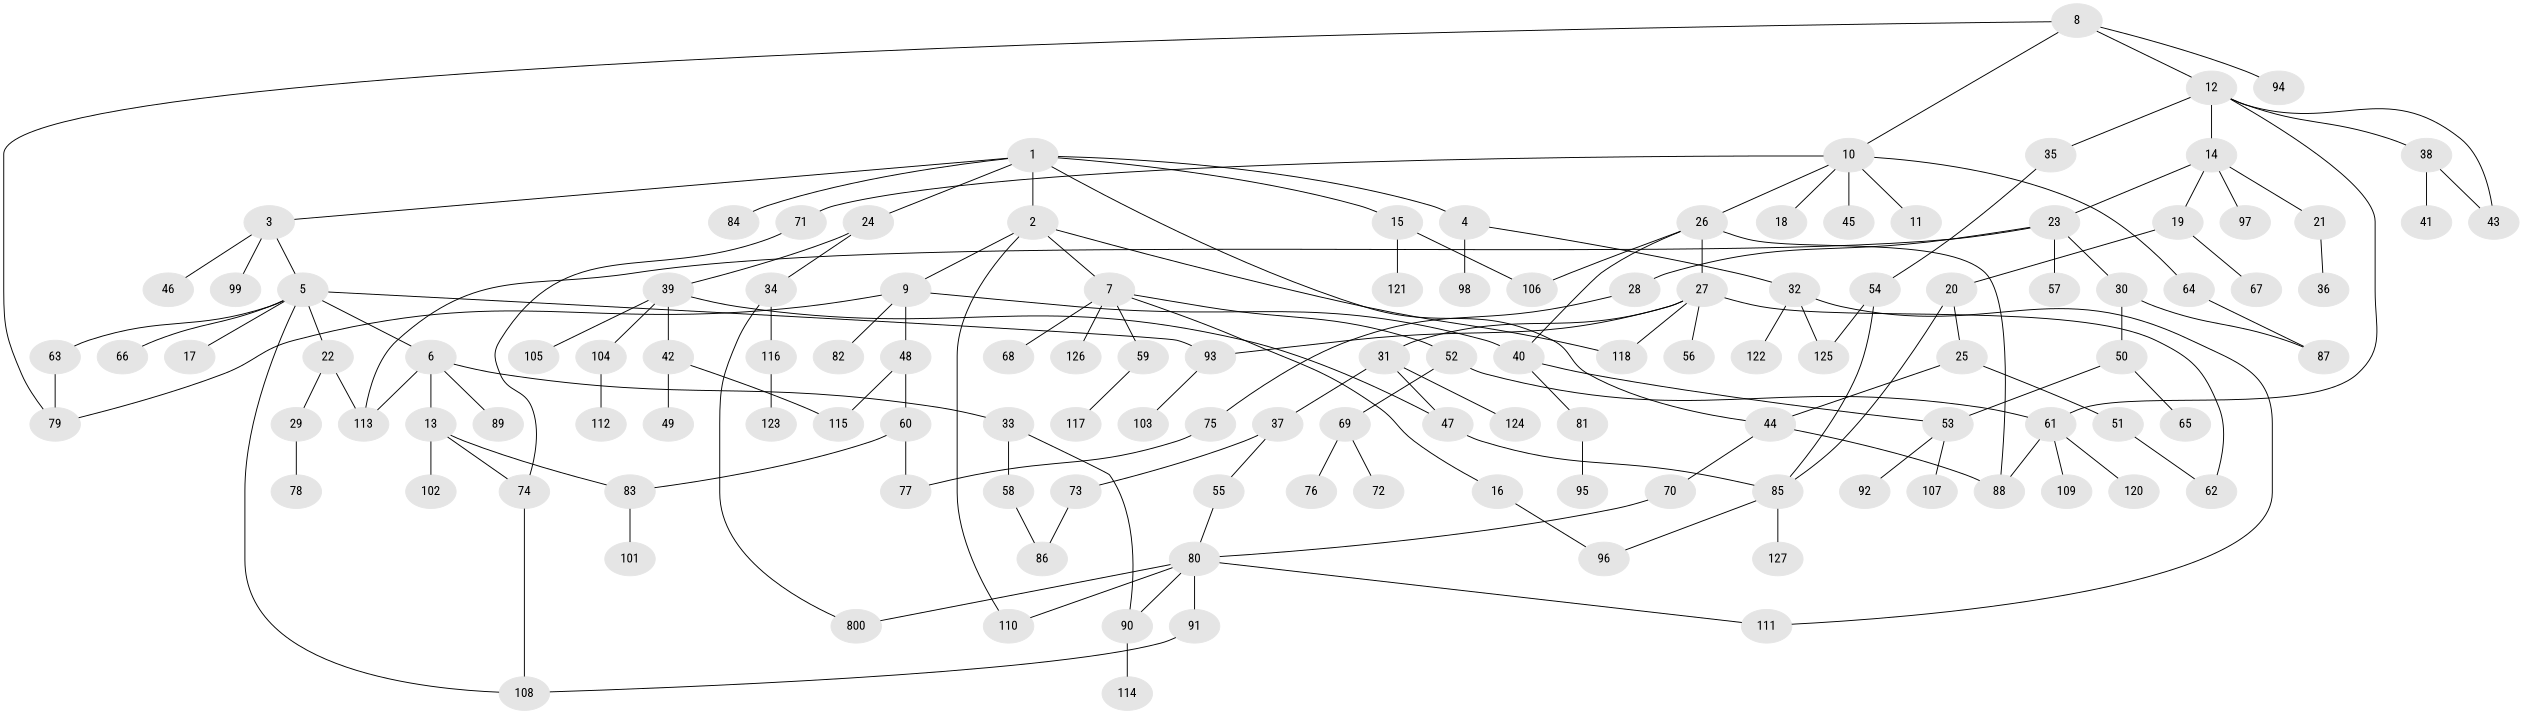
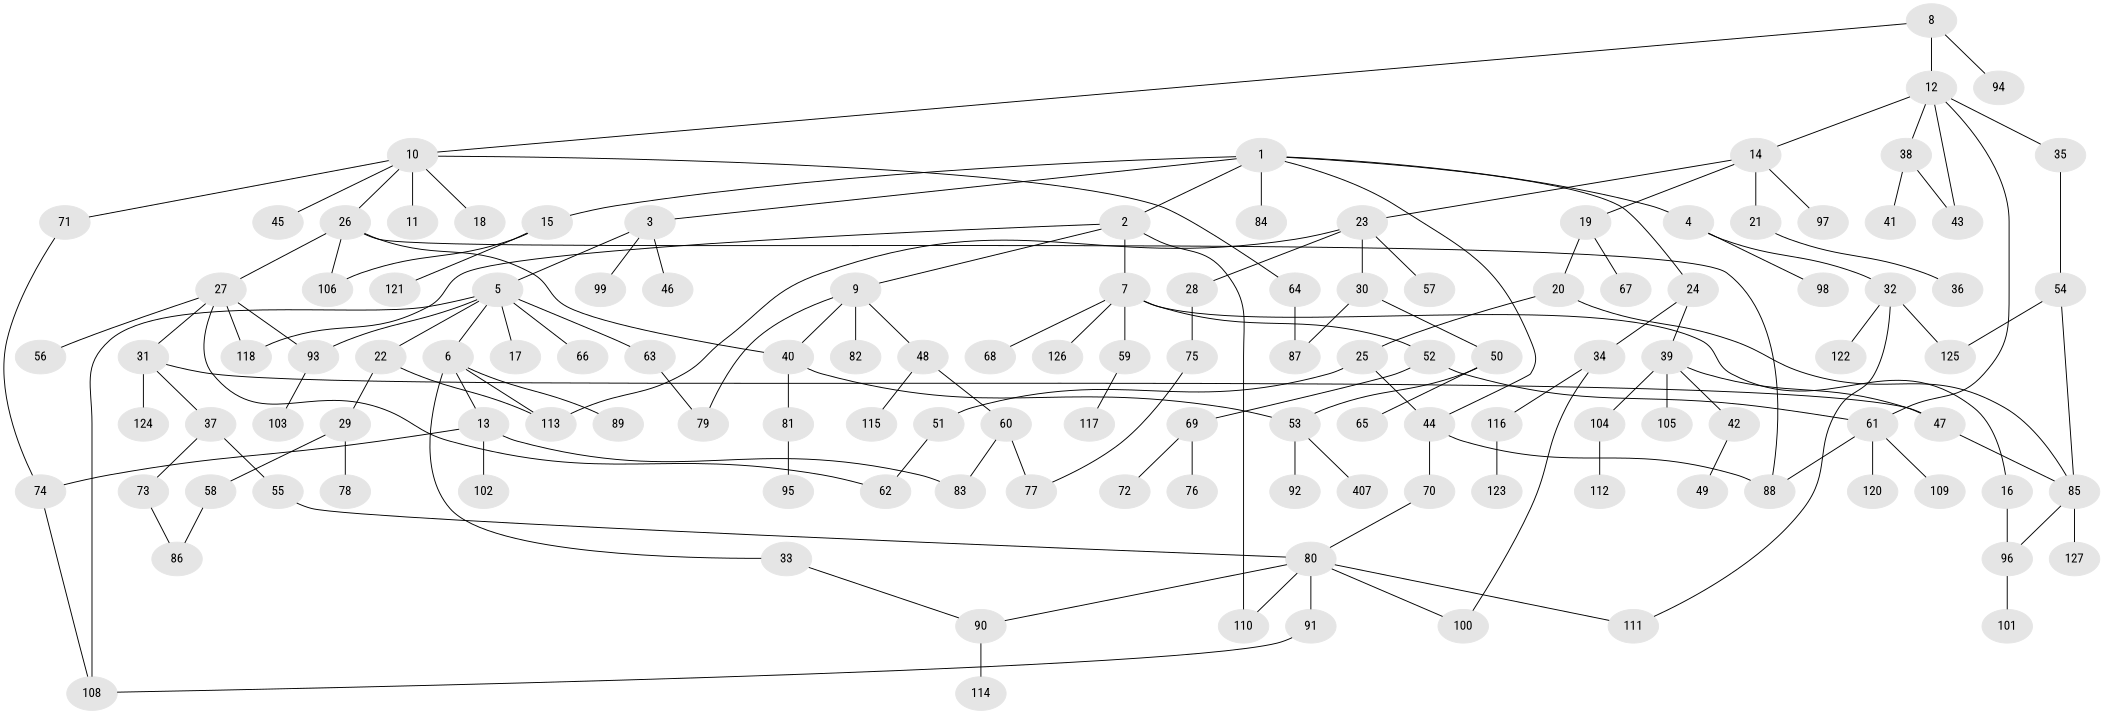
  graph {
    fontname="Roboto Condensed"
    node [color=gray90 fontname="Roboto Condensed" style=filled]
    edge [fontname="Roboto Condensed"]
    1
    2
    3
    4
    15
    24
    44
    84
    7
    9
    110
    118
    5
    46
    99
    32
    98
    106
    121
    34
    39
    88
    70
    16
    52
    59
    68
    126
    79
    40
    48
    82
    6
    17
    22
    63
    66
    93
    108
    8
    10
    12
    94
    111
    122
    125
    13
    33
    89
    113
    29
    103
    74
    83
    102
    58
    90
    96
    61
    69
    117
    11
    18
    26
    45
    64
    71
    14
    35
    38
    43
    53
    81
    115
    60
    27
    87
    19
    21
    23
    97
    54
    41
    109
    120
    20
    67
    36
    28
    30
    57
    101
    25
    85
    51
    127
    78
    75
    50
-   100 [label=800]
+   100
    116
    47
    42
    104
    105
    62
    31
    56
    37
    124
    77
    65
    55
    73
    86
    114
    123
    80
    49
    112
    92
-   107
+   107 [label=407]
    95
    72
    76
    91
    1 -- 2
    1 -- 3
    1 -- 4
    1 -- 15
    1 -- 24
    1 -- 44
    1 -- 84
    2 -- 7
    2 -- 9
    2 -- 110
    2 -- 118
    3 -- 5
    3 -- 46
    3 -- 99
    4 -- 32
    4 -- 98
    15 -- 106
    15 -- 121
    24 -- 34
    24 -- 39
    44 -- 88
    44 -- 70
    7 -- 16
    7 -- 52
    7 -- 59
    7 -- 68
    7 -- 126
    9 -- 79
    9 -- 40
    9 -- 48
    9 -- 82
    5 -- 6
    5 -- 17
    5 -- 22
    5 -- 63
    5 -- 66
    5 -- 93
    5 -- 108
    32 -- 111
    32 -- 122
    32 -- 125
    34 -- 100
    34 -- 116
    39 -- 47
    39 -- 42
    39 -- 104
    39 -- 105
    70 -- 80
    16 -- 96
    52 -- 61
    52 -- 69
    59 -- 117
    40 -- 53
    40 -- 81
    48 -- 115
    48 -- 60
    6 -- 13
    6 -- 33
    6 -- 89
    6 -- 113
    22 -- 113
    22 -- 29
    63 -- 79
    93 -- 103
-   8 -- 79
    8 -- 10
    8 -- 12
    8 -- 94
    10 -- 11
    10 -- 18
    10 -- 26
    10 -- 45
    10 -- 64
    10 -- 71
    12 -- 61
    12 -- 14
    12 -- 35
    12 -- 38
    12 -- 43
    13 -- 74
    13 -- 83
    13 -- 102
-   33 -- 58
+   29 -- 58
    33 -- 90
    29 -- 78
    74 -- 108
    58 -- 86
    90 -- 114
-   83 -- 101
+   96 -- 101
    61 -- 88
    61 -- 109
    61 -- 120
    69 -- 72
    69 -- 76
    26 -- 106
    26 -- 88
    26 -- 40
    26 -- 27
    64 -- 87
    71 -- 74
    14 -- 19
    14 -- 21
    14 -- 23
    14 -- 97
    35 -- 54
    38 -- 43
    38 -- 41
    53 -- 92
    53 -- 107
    81 -- 95
    60 -- 83
    60 -- 77
    27 -- 118
    27 -- 93
    27 -- 62
    27 -- 31
    27 -- 56
    19 -- 20
    19 -- 67
    21 -- 36
    23 -- 113
    23 -- 28
    23 -- 30
    23 -- 57
    54 -- 125
    54 -- 85
    20 -- 25
    20 -- 85
    28 -- 75
    30 -- 87
    30 -- 50
    25 -- 44
    25 -- 51
    85 -- 96
    85 -- 127
    51 -- 62
    75 -- 77
    50 -- 53
    50 -- 65
    116 -- 123
    47 -- 85
-   42 -- 115
    42 -- 49
    104 -- 112
    31 -- 47
    31 -- 37
    31 -- 124
    37 -- 55
    37 -- 73
    55 -- 80
    73 -- 86
    80 -- 110
    80 -- 111
    80 -- 90
    80 -- 100
    80 -- 91
    91 -- 108
  }
